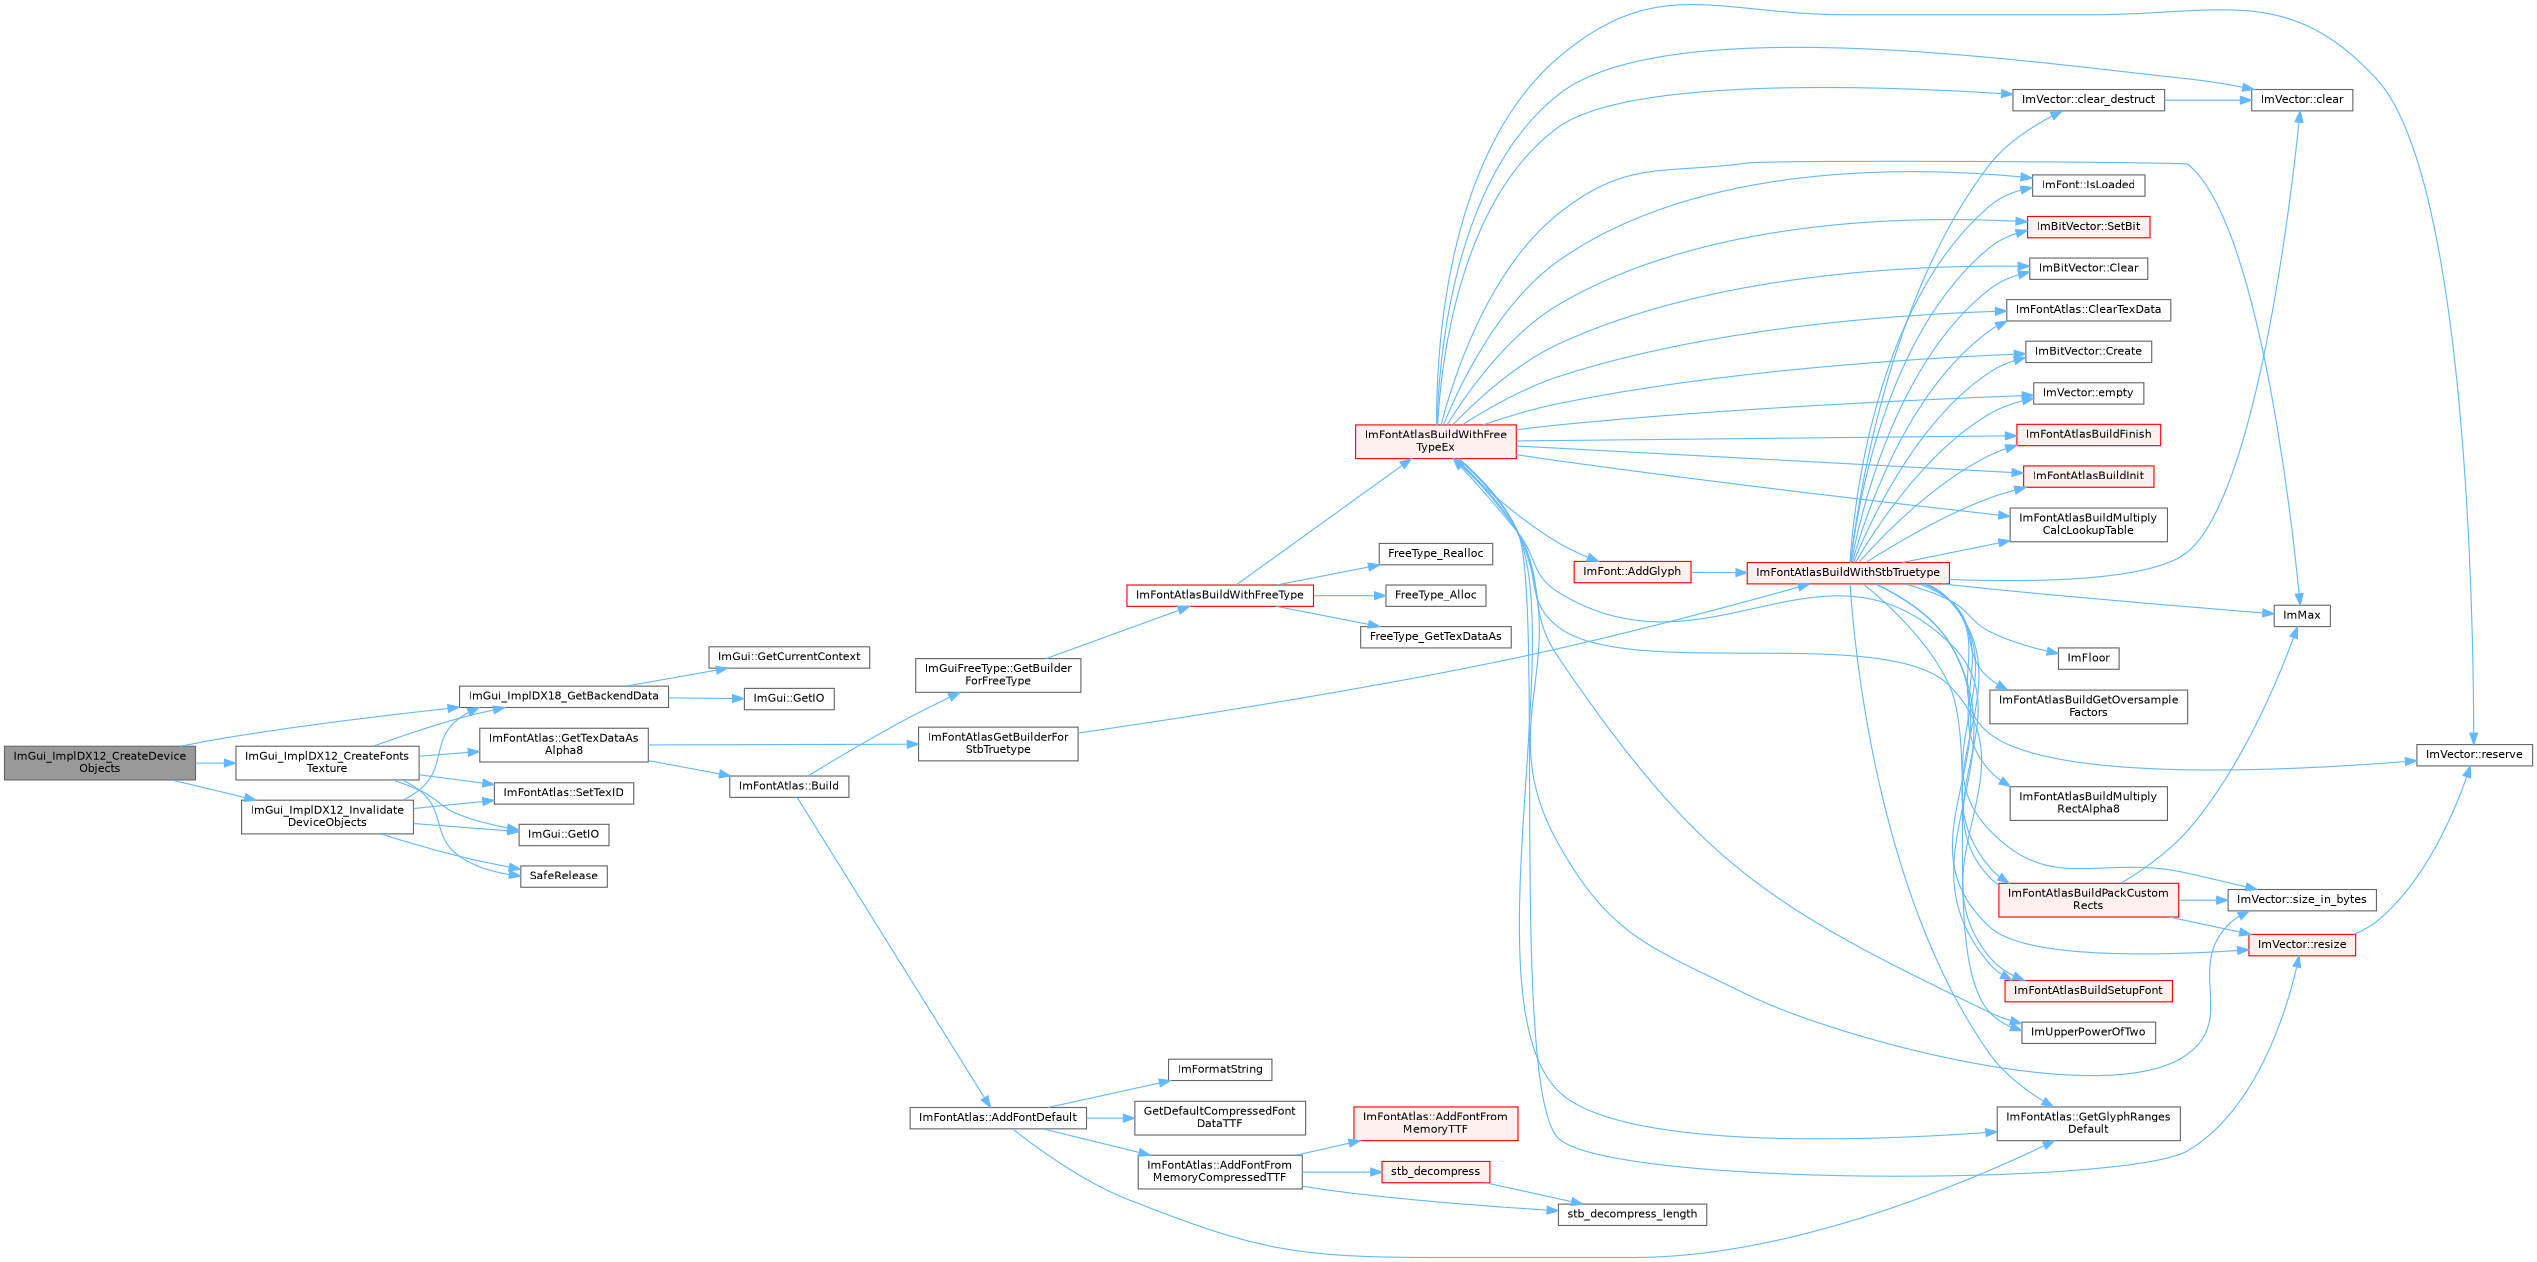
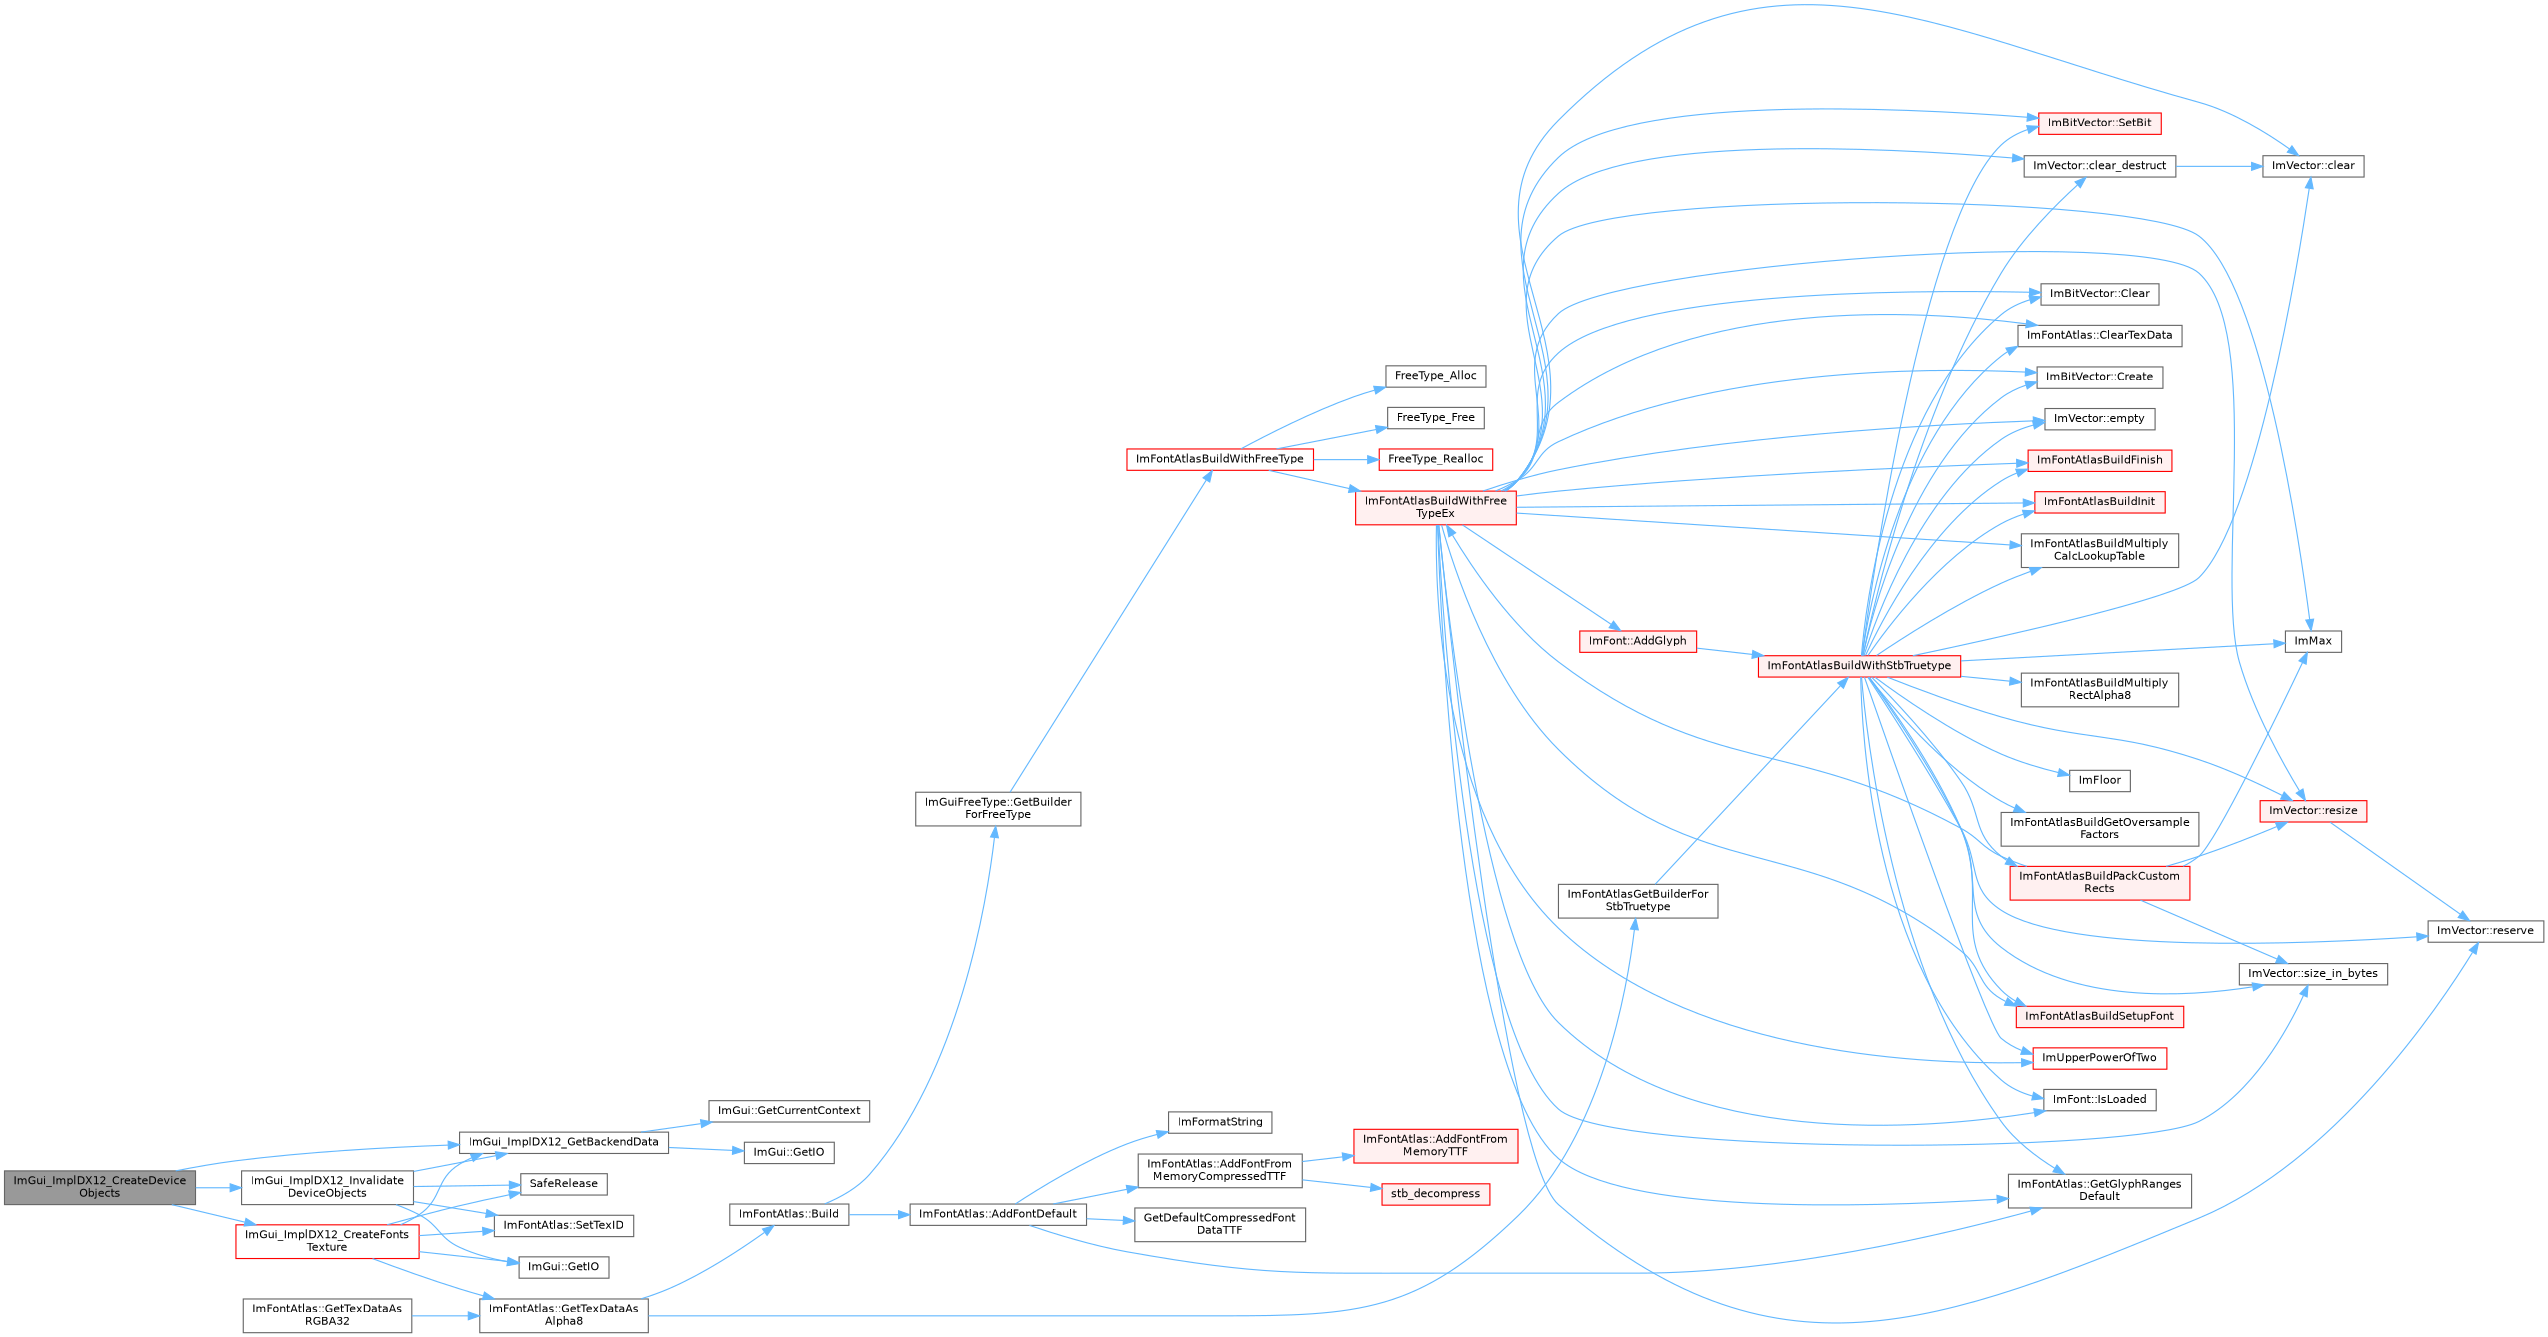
  digraph {
    rankdir=LR
    node [color=grey40 fillcolor=white fontname=Helvetica fontsize=10 shape=box style=filled]
    edge [color=steelblue1 fontname=Helvetica fontsize=10 labelfontname=Helvetica labelfontsize=10 style=solid]
    n1 [color=gray40 fillcolor=grey60 fontcolor=black height=0.2 label="ImGui_ImplDX12_CreateDevice\lObjects" width=0.4]
-   n2 [height=0.2 label="ImGui_ImplDX12_CreateFonts\lTexture" width=0.4]
-   n3 [height=0.2 label=ImGui_ImplDX18_GetBackendData width=0.4]
+   n2 [color=red height=0.2 label="ImGui_ImplDX12_CreateFonts\lTexture" width=0.4]
+   n3 [height=0.2 label=ImGui_ImplDX12_GetBackendData width=0.4]
    n4 [height=0.2 label="ImGui_ImplDX12_Invalidate\lDeviceObjects" width=0.4]
    n5 [height=0.2 label="ImGui::GetIO" width=0.4]
    n6 [height=0.2 label=SafeRelease width=0.4]
    n7 [height=0.2 label="ImFontAtlas::SetTexID" width=0.4]
    n8 [height=0.2 label="ImFontAtlas::GetTexDataAs\lAlpha8" width=0.4]
    n9 [height=0.2 label="ImGui::GetCurrentContext" width=0.4]
    n10 [height=0.2 label="ImGui::GetIO" width=0.4]
+   n11 [height=0.2 label="ImFontAtlas::GetTexDataAs\lRGBA32" width=0.4]
    n12 [height=0.2 label="ImFontAtlas::Build" width=0.4]
    n13 [height=0.2 label="ImFontAtlasGetBuilderFor\lStbTruetype" width=0.4]
    n14 [height=0.2 label="ImFontAtlas::AddFontDefault" width=0.4]
    n15 [height=0.2 label="ImGuiFreeType::GetBuilder\lForFreeType" width=0.4]
    n16 [height=0.2 label="ImFontAtlas::AddFontFrom\lMemoryCompressedTTF" width=0.4]
    n17 [height=0.2 label="GetDefaultCompressedFont\lDataTTF" width=0.4]
    n18 [height=0.2 label="ImFontAtlas::GetGlyphRanges\lDefault" width=0.4]
    n19 [height=0.2 label=ImFormatString width=0.4]
    n20 [color=red height=0.2 label=ImFontAtlasBuildWithFreeType width=0.4]
    n21 [color=red fillcolor="#FFF0F0" height=0.2 label=ImFontAtlasBuildWithStbTruetype width=0.4]
    n22 [color=red fillcolor="#FFF0F0" height=0.2 label="ImFontAtlas::AddFontFrom\lMemoryTTF" width=0.4]
    n23 [color=red fillcolor="#FFF0F0" height=0.2 label=stb_decompress width=0.4]
-   n24 [height=0.2 label=stb_decompress_length width=0.4]
    n25 [height=0.2 label=FreeType_Alloc width=0.4]
-   n26 [height=0.2 label=FreeType_GetTexDataAs width=0.4]
-   n27 [height=0.2 label=FreeType_Realloc width=0.4]
+   n26 [height=0.2 label=FreeType_Free width=0.4]
+   n27 [color=red height=0.2 label=FreeType_Realloc width=0.4]
    n28 [color=red fillcolor="#FFF0F0" height=0.2 label="ImFontAtlasBuildWithFree\lTypeEx" width=0.4]
    n29 [color=red fillcolor="#FFF0F0" height=0.2 label="ImFont::AddGlyph" width=0.4]
    n30 [height=0.2 label="ImBitVector::Clear" width=0.4]
    n31 [height=0.2 label="ImVector::clear" width=0.4]
    n32 [height=0.2 label="ImVector::clear_destruct" width=0.4]
    n33 [height=0.2 label="ImFontAtlas::ClearTexData" width=0.4]
    n34 [height=0.2 label="ImBitVector::Create" width=0.4]
    n35 [height=0.2 label="ImVector::empty" width=0.4]
    n36 [color=red fillcolor="#FFF0F0" height=0.2 label=ImFontAtlasBuildFinish width=0.4]
    n37 [color=red fillcolor="#FFF0F0" height=0.2 label=ImFontAtlasBuildInit width=0.4]
    n38 [height=0.2 label="ImFontAtlasBuildMultiply\lCalcLookupTable" width=0.4]
    n39 [height=0.2 label=ImMax width=0.4]
    n40 [color=red fillcolor="#FFF0F0" height=0.2 label="ImVector::resize" width=0.4]
    n41 [height=0.2 label="ImVector::reserve" width=0.4]
    n42 [height=0.2 label="ImVector::size_in_bytes" width=0.4]
    n43 [color=red fillcolor="#FFF0F0" height=0.2 label=ImFontAtlasBuildSetupFont width=0.4]
-   n44 [height=0.2 label=ImUpperPowerOfTwo width=0.4]
+   n44 [color=red height=0.2 label=ImUpperPowerOfTwo width=0.4]
    n45 [height=0.2 label="ImFont::IsLoaded" width=0.4]
    n46 [color=red fillcolor="#FFF0F0" height=0.2 label="ImBitVector::SetBit" width=0.4]
    n47 [color=red fillcolor="#FFF0F0" height=0.2 label="ImFontAtlasBuildPackCustom\lRects" width=0.4]
    n48 [height=0.2 label=ImFloor width=0.4]
    n49 [height=0.2 label="ImFontAtlasBuildGetOversample\lFactors" width=0.4]
    n50 [height=0.2 label="ImFontAtlasBuildMultiply\lRectAlpha8" width=0.4]
    n1 -> n2
    n1 -> n3
    n1 -> n4
    n2 -> n3
    n2 -> n5
    n2 -> n6
    n2 -> n7
    n2 -> n8
    n3 -> n9
    n3 -> n10
    n4 -> n3
    n4 -> n5
    n4 -> n6
    n4 -> n7
    n8 -> n12
    n8 -> n13
+   n11 -> n8
    n12 -> n14
    n12 -> n15
    n13 -> n21
    n14 -> n16
    n14 -> n17
    n14 -> n18
    n14 -> n19
    n15 -> n20
    n16 -> n22
    n16 -> n23
-   n16 -> n24
    n20 -> n25
    n20 -> n26
    n20 -> n27
    n20 -> n28
    n21 -> n18
    n21 -> n30
    n21 -> n31
    n21 -> n32
    n21 -> n33
    n21 -> n34
    n21 -> n35
    n21 -> n36
    n21 -> n37
    n21 -> n38
    n21 -> n39
    n21 -> n40
    n21 -> n41
    n21 -> n42
    n21 -> n43
    n21 -> n44
    n21 -> n45
    n21 -> n46
    n21 -> n47
    n21 -> n48
    n21 -> n49
    n21 -> n50
-   n23 -> n24
    n28 -> n18
    n28 -> n29
    n28 -> n30
    n28 -> n31
    n28 -> n32
    n28 -> n33
    n28 -> n34
    n28 -> n35
    n28 -> n36
    n28 -> n37
    n28 -> n38
    n28 -> n39
    n28 -> n40
    n28 -> n41
    n28 -> n42
    n28 -> n43
    n28 -> n44
    n28 -> n45
    n28 -> n46
    n29 -> n21
    n32 -> n31
    n40 -> n41
    n47 -> n28
    n47 -> n39
    n47 -> n40
    n47 -> n42
  }
